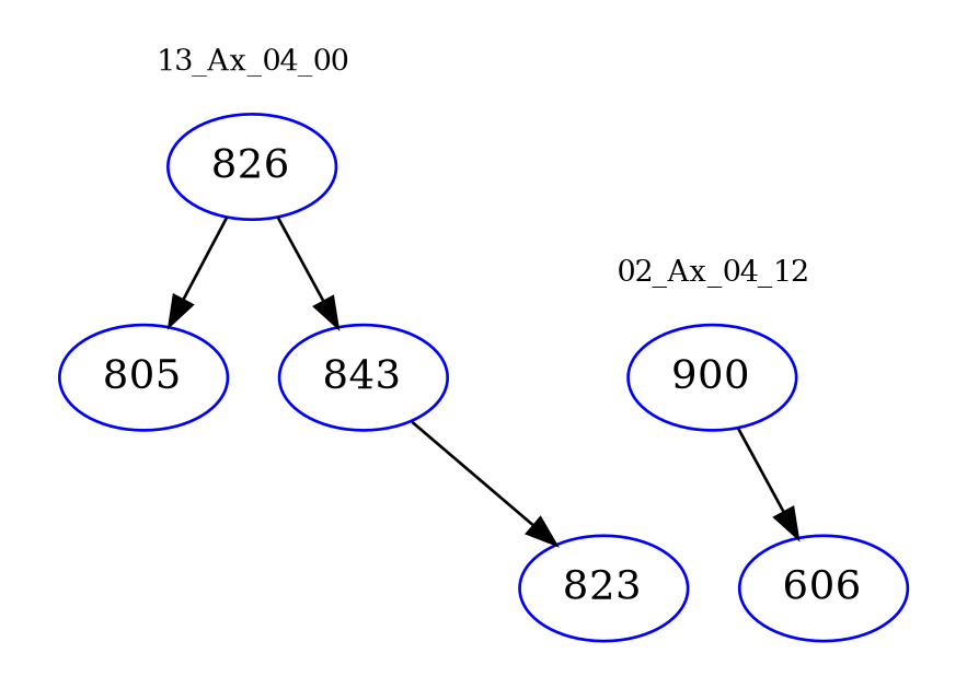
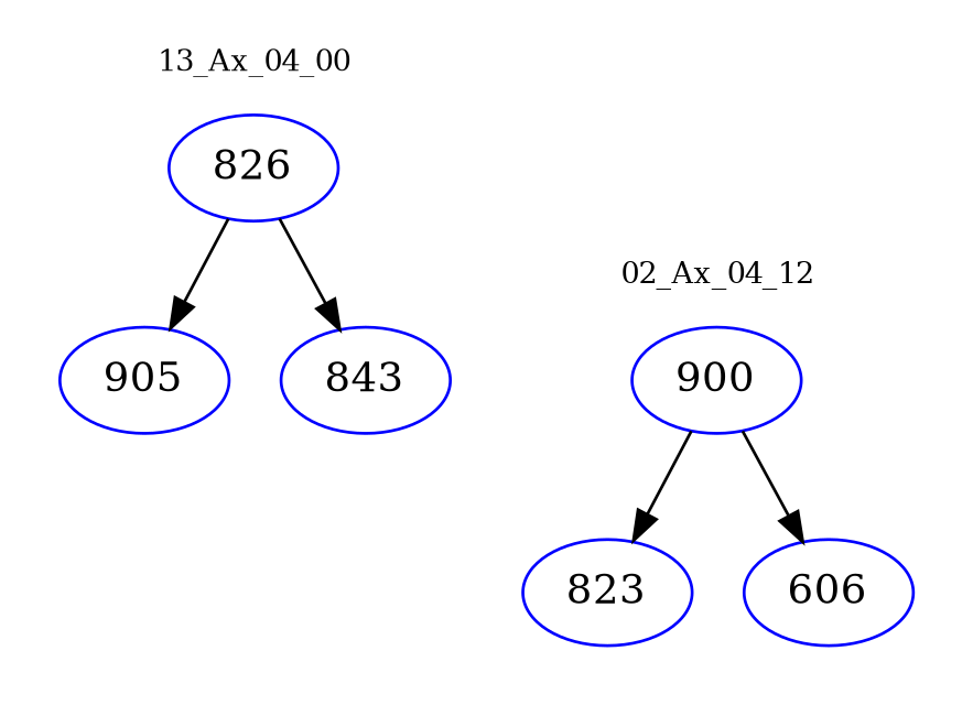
  digraph {
    node [color=blue]
    edge [color=black]
    n1 [label=826]
-   n2 [label=805]
+   n2 [label=905]
    n3 [label=843]
    n4 [label=900]
    n5 [label=823]
    n6 [label=606]
    subgraph cluster_1 {
      color=white
      fontsize=10
      label="13_Ax_04_00"
      n1
      n2
      n3
    }
    subgraph cluster_2 {
      color=white
      fontsize=10
      label="02_Ax_04_12"
      n4
      n5
      n6
    }
    n1 -> n2
    n1 -> n3
-   n3 -> n5
+   n4 -> n5
    n4 -> n6
  }
